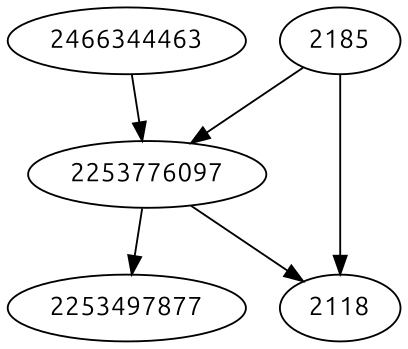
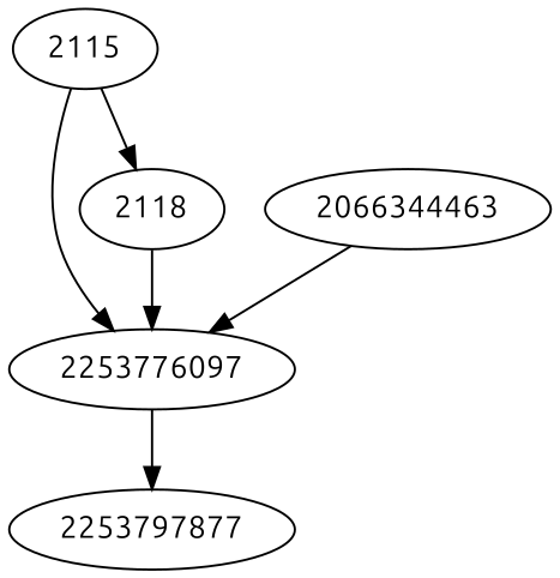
  strict digraph {
    fontname=Ubuntu
    node [fontname=Ubuntu]
    edge [fontname=Ubuntu]
    2253776097
    2118
-   2253797877 [label=2253497877]
-   2115 [label=2185]
-   2466344463
-   2253776097 -> 2118
+   2253797877
+   2115
+   2466344463 [label=2066344463]
+   2118 -> 2253776097
    2253776097 -> 2253797877
    2115 -> 2253776097
    2115 -> 2118
    2466344463 -> 2253776097
  }
